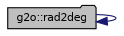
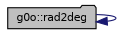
  digraph {
    rankdir=TB
-   n1 [color=black fillcolor=grey75 fontcolor=black fontname=Helvetica fontsize=10 height=0.2 label="g2o::rad2deg" shape=folder style=filled width=0.4]
+   n1 [color=black fillcolor=grey75 fontcolor=black fontname=Helvetica fontsize=10 height=0.2 label="g0o::rad2deg" shape=folder style=filled width=0.4]
    n1 -> n1 [color=midnightblue fontname=Helvetica fontsize=10 labelfontname=Helvetica labelfontsize=10 style=solid]
  }
